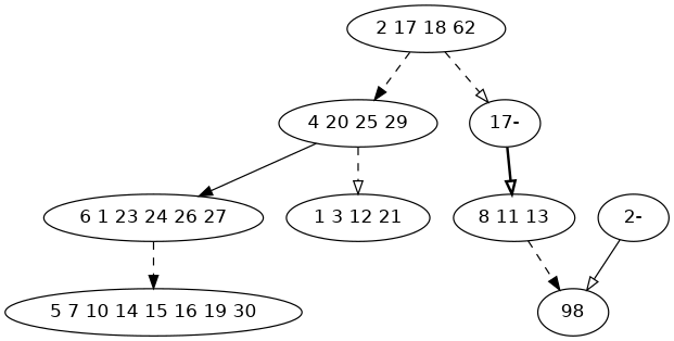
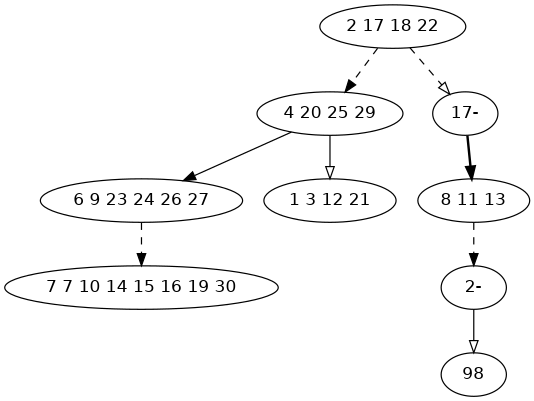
  digraph {
    fontname="DejaVu Sans"
    node [fontname="DejaVu Sans"]
    edge [arrowhead=normal fontname="DejaVu Sans" style=dashed]
-   n1 [label="2 17 18 62"]
+   n1 [label="2 17 18 22"]
    n2 [label="4 20 25 29"]
    n3 [label="17-"]
-   n4 [label="6 1 23 24 26 27"]
-   n5 [label="5 7 10 14 15 16 19 30"]
+   n4 [label="6 9 23 24 26 27"]
+   n5 [label="7 7 10 14 15 16 19 30"]
    n6 [label="1 3 12 21"]
    n7 [label="8 11 13"]
    n8 [label="2-"]
    n9 [label=98]
    n1 -> n2
    n1 -> n3 [arrowhead=onormal]
    n2 -> n4 [style=solid]
-   n2 -> n6 [arrowhead=onormal]
-   n3 -> n7 [arrowhead=onormal style=bold]
+   n2 -> n6 [arrowhead=onormal style=solid]
+   n3 -> n7 [style=bold]
    n4 -> n5
-   n7 -> n9
+   n7 -> n8
    n8 -> n9 [arrowhead=onormal style=solid]
  }
